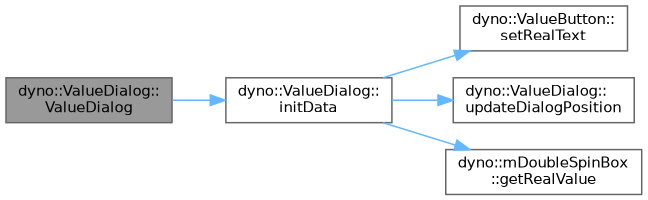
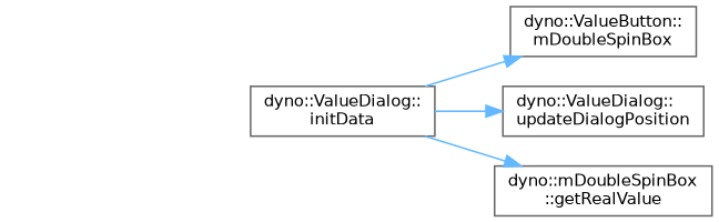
  digraph {
    rankdir=LR
    node [color=grey40 fillcolor=white fontname=Helvetica fontsize=10 shape=box style=filled]
    edge [color=steelblue1 fontname=Helvetica fontsize=10 labelfontname=Helvetica labelfontsize=10 style=solid]
-   n1 [color=gray40 fillcolor=grey60 fontcolor=black height=0.2 label="dyno::ValueDialog::\lValueDialog" width=0.4]
    n2 [height=0.2 label="dyno::ValueDialog::\linitData" width=0.4]
-   n3 [height=0.2 label="dyno::ValueButton::\lsetRealText" width=0.4]
+   n3 [height=0.2 label="dyno::ValueButton::\lmDoubleSpinBox" width=0.4]
    n4 [height=0.2 label="dyno::ValueDialog::\lupdateDialogPosition" width=0.4]
    n5 [height=0.2 label="dyno::mDoubleSpinBox\l::getRealValue" width=0.4]
-   n1 -> n2
    n2 -> n3
    n2 -> n4
    n2 -> n5
  }
